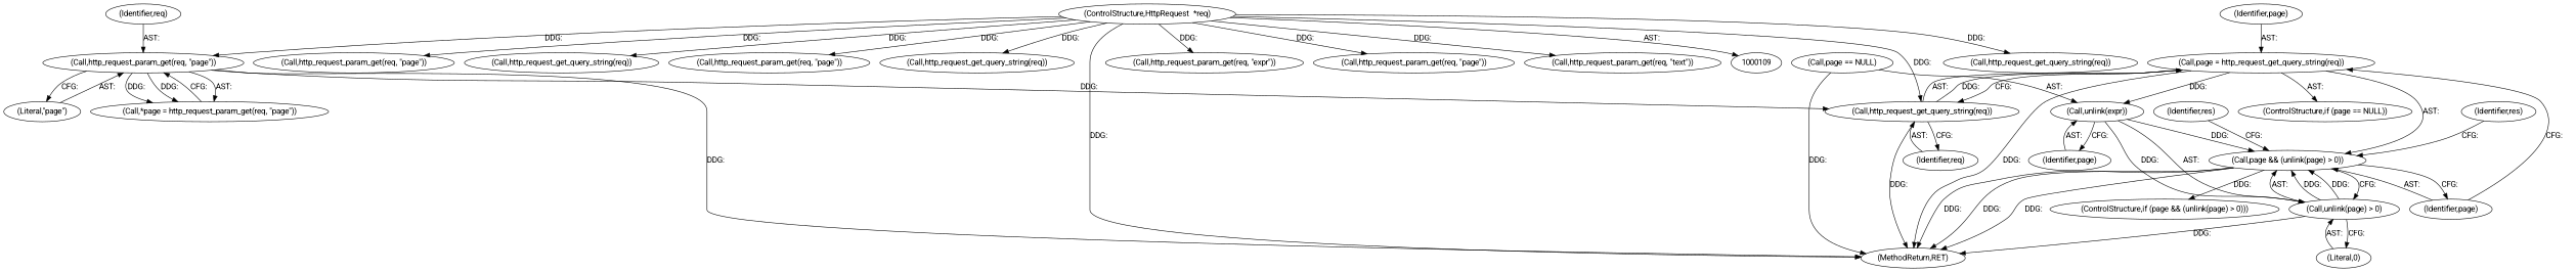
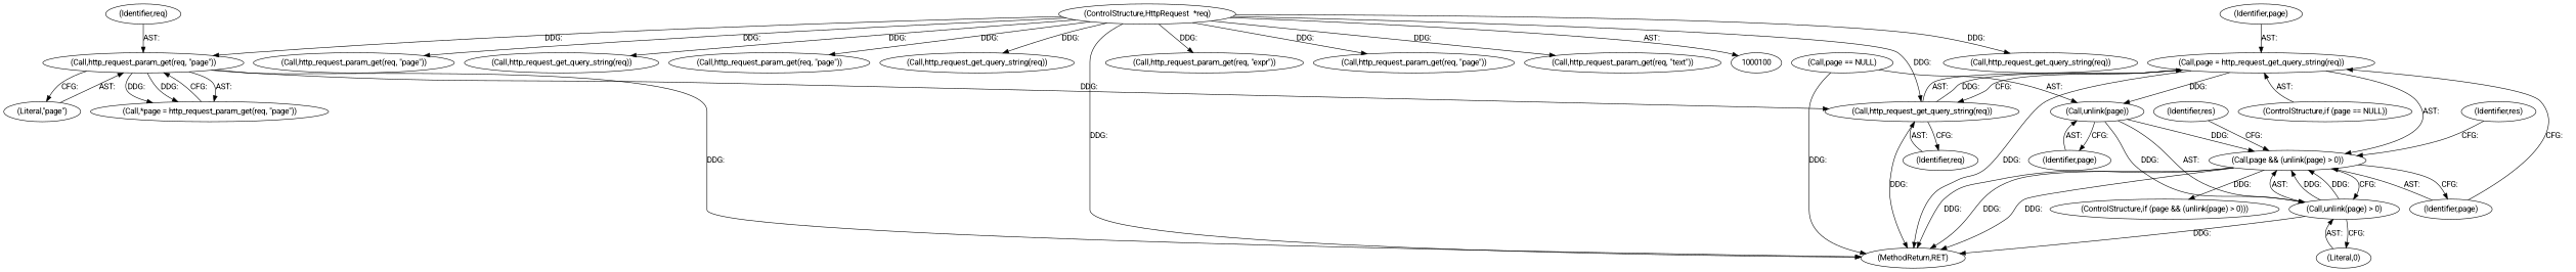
  digraph {
    fontname=Roboto
    node [fontname=Roboto]
    edge [fontname=Roboto]
    n1 [label="(Call,page = http_request_get_query_string(req))"]
    n2 [label="(Call,http_request_get_query_string(req))"]
    n3 [label="(Call,page && (unlink(page) > 0))"]
-   n4 [label="(Call,unlink(expr))"]
+   n4 [label="(Call,unlink(page))"]
    n5 [label="(MethodReturn,RET)"]
    n6 [label="(ControlStructure,if (page == NULL))"]
    n7 [label="(Identifier,req)"]
    n8 [label="(Call,unlink(page) > 0)"]
    n9 [label="(Identifier,page)"]
    n10 [label="(ControlStructure,if (page && (unlink(page) > 0)))"]
    n11 [label="(Identifier,page)"]
    n12 [label="(Call,http_request_param_get(req, \"page\"))"]
    n13 [label="(Call,*page = http_request_param_get(req, \"page\"))"]
    n14 [label="(Literal,\"page\")"]
    n15 [label="(ControlStructure,HttpRequest  *req)"]
    n16 [label="(Call,http_request_get_query_string(req))"]
    n17 [label="(Call,http_request_param_get(req, \"page\"))"]
    n18 [label="(Call,http_request_get_query_string(req))"]
    n19 [label="(Call,http_request_param_get(req, \"page\"))"]
    n20 [label="(Call,http_request_get_query_string(req))"]
    n21 [label="(Call,http_request_param_get(req, \"expr\"))"]
    n22 [label="(Call,http_request_param_get(req, \"page\"))"]
    n23 [label="(Call,http_request_param_get(req, \"text\"))"]
-   1000100 [label=1000109]
+   1000100
    n25 [label="(Literal,0)"]
    n26 [label="(Identifier,res)"]
    n27 [label="(Identifier,page)"]
    n28 [label="(Call,page == NULL)"]
    n29 [label="(Identifier,res)"]
    n30 [label="(Identifier,req)"]
    n1 -> n2 [label="CFG: "]
    n1 -> n3 [label="AST: "]
    n1 -> n4 [label="DDG: "]
    n1 -> n5 [label="DDG: "]
-   n1 -> n6 [label="AST: "]
+   n6 -> n1 [label="AST: "]
    n2 -> n1 [label="AST: "]
    n2 -> n1 [label="DDG: "]
    n2 -> n5 [label="DDG: "]
    n2 -> n7 [label="CFG: "]
    n3 -> n5 [label="DDG: "]
    n3 -> n5 [label="DDG: "]
    n3 -> n5 [label="DDG: "]
    n3 -> n8 [label="CFG: "]
    n3 -> n9 [label="CFG: "]
    n3 -> n10 [label="DDG: "]
    n4 -> n3 [label="DDG: "]
    n4 -> n8 [label="AST: "]
    n4 -> n8 [label="DDG: "]
    n4 -> n11 [label="CFG: "]
    n7 -> n2 [label="AST: "]
    n8 -> n3 [label="AST: "]
    n8 -> n3 [label="DDG: "]
    n8 -> n3 [label="DDG: "]
    n8 -> n5 [label="DDG: "]
    n8 -> n25 [label="CFG: "]
    n9 -> n1 [label="CFG: "]
    n9 -> n3 [label="AST: "]
    n11 -> n4 [label="AST: "]
    n12 -> n2 [label="DDG: "]
    n12 -> n5 [label="DDG: "]
    n12 -> n13 [label="AST: "]
    n12 -> n13 [label="DDG: "]
    n12 -> n13 [label="DDG: "]
    n12 -> n14 [label="CFG: "]
    n13 -> n12 [label="CFG: "]
    n14 -> n12 [label="AST: "]
    n15 -> n2 [label="DDG: "]
    n15 -> n5 [label="DDG: "]
    n15 -> n12 [label="DDG: "]
    n15 -> n16 [label="DDG: "]
    n15 -> n17 [label="DDG: "]
    n15 -> n18 [label="DDG: "]
    n15 -> n19 [label="DDG: "]
    n15 -> n20 [label="DDG: "]
    n15 -> n21 [label="DDG: "]
    n15 -> n22 [label="DDG: "]
    n15 -> n23 [label="DDG: "]
    n15 -> 1000100 [label="AST: "]
    n25 -> n8 [label="AST: "]
    n26 -> n3 [label="CFG: "]
    n27 -> n1 [label="AST: "]
    n28 -> n4 [label="AST: "]
    n28 -> n5 [label="DDG: "]
    n29 -> n3 [label="CFG: "]
    n30 -> n12 [label="AST: "]
  }
